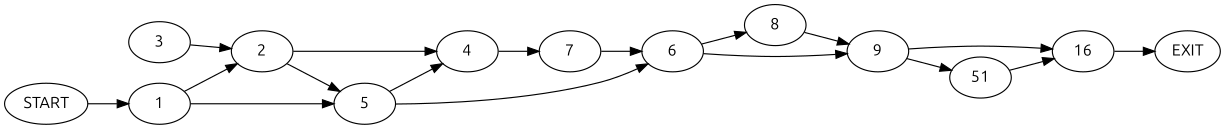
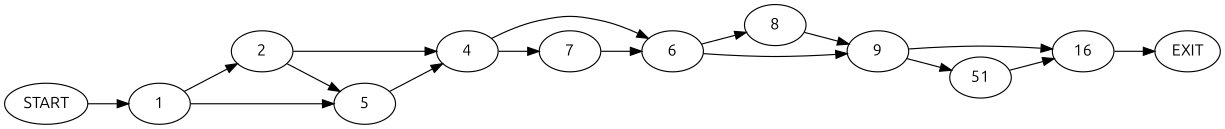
  digraph {
    fontname=Ubuntu
    rankdir=LR
    node [fontname=Ubuntu]
    edge [fontname=Ubuntu]
    n1 [label=START]
    1
    2
    5
    n5 [label=EXIT]
    4
-   3
    6
    7
    8
    9
    n12 [label=16]
    n13 [label=51]
    n1 -> 1
    1 -> 2
    1 -> 5
    2 -> 5
    2 -> 4
    5 -> 4
-   5 -> 6
+   4 -> 6
    4 -> 7
-   3 -> 2
    6 -> 8
    6 -> 9
    7 -> 6
    8 -> 9
    9 -> n12
    9 -> n13
    n12 -> n5
    n13 -> n12
  }
